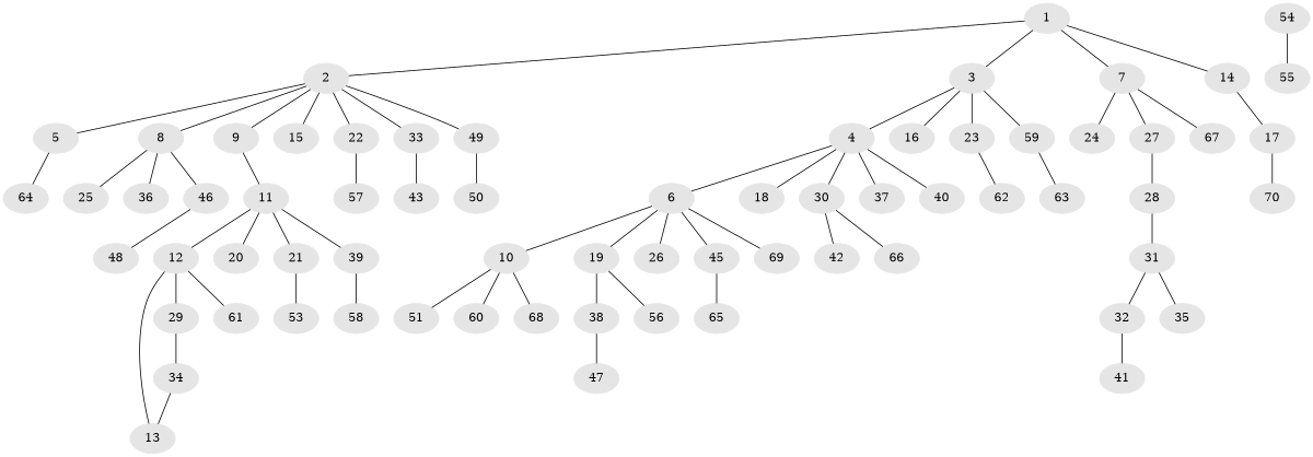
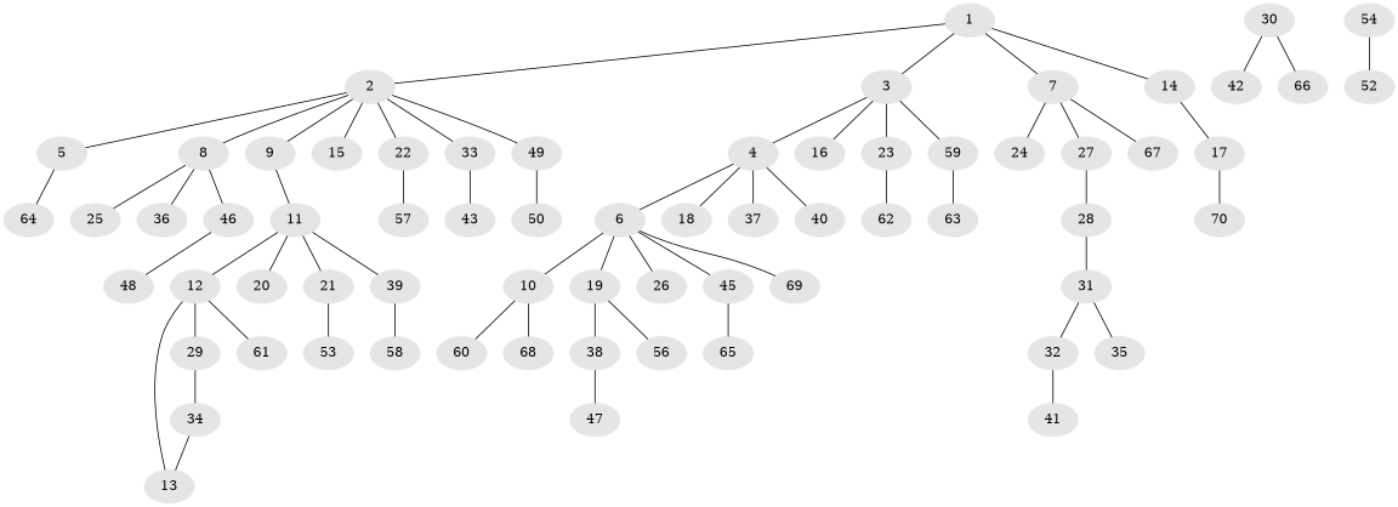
  graph {
    node [color=gray90 style=filled]
    1
    2
    3
    7
    14
    5
    8
    9
    15
    22
    33
    49
    4
    16
    23
    59
    24
    27
    67
    17
    64
    25
    36
    46
    11
    57
    43
    50
    6
    18
    30
    37
    40
    62
    63
    10
    19
    26
    45
    69
    42
    66
-   51
    60
    68
    38
    56
    65
    28
    48
    12
    20
    21
    39
    13
    29
    61
    53
    58
    34
    70
    47
    31
    32
    35
    41
    54
-   55
+   55 [label=52]
    1 -- 2
    1 -- 3
    1 -- 7
    1 -- 14
    2 -- 5
    2 -- 8
    2 -- 9
    2 -- 15
    2 -- 22
    2 -- 33
    2 -- 49
    3 -- 4
    3 -- 16
    3 -- 23
    3 -- 59
    7 -- 24
    7 -- 27
    7 -- 67
    14 -- 17
    5 -- 64
    8 -- 25
    8 -- 36
    8 -- 46
    9 -- 11
    22 -- 57
    33 -- 43
    49 -- 50
    4 -- 6
    4 -- 18
-   4 -- 30
    4 -- 37
    4 -- 40
    23 -- 62
    59 -- 63
    27 -- 28
    17 -- 70
    46 -- 48
    11 -- 12
    11 -- 20
    11 -- 21
    11 -- 39
    6 -- 10
    6 -- 19
    6 -- 26
    6 -- 45
    6 -- 69
    30 -- 42
    30 -- 66
-   10 -- 51
    10 -- 60
    10 -- 68
    19 -- 38
    19 -- 56
    45 -- 65
    38 -- 47
    28 -- 31
    12 -- 13
    12 -- 29
    12 -- 61
    21 -- 53
    39 -- 58
    29 -- 34
    34 -- 13
    31 -- 32
    31 -- 35
    32 -- 41
    54 -- 55
  }
